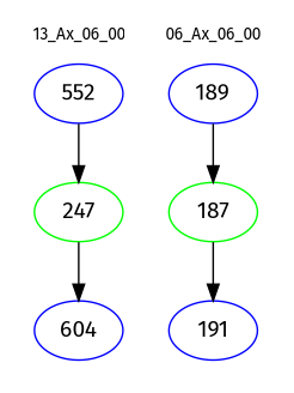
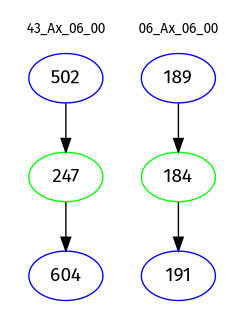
  digraph {
    fontname="Fira Sans"
    node [color=blue fontname="Fira Sans"]
    edge [color=black fontname="Fira Sans"]
-   n1 [label=552]
+   n1 [label=502]
    n2 [color=green label=247]
    n3 [label=604]
    n4 [label=189]
-   n5 [color=green label=187]
+   n5 [color=green label=184]
    n6 [label=191]
    subgraph cluster_1 {
      color=white
      fontsize=10
-     label="13_Ax_06_00"
+     label="43_Ax_06_00"
      n1
      n2
      n3
    }
    subgraph cluster_2 {
      color=white
      fontsize=10
      label="06_Ax_06_00"
      n4
      n5
      n6
    }
    n1 -> n2
    n2 -> n3
    n4 -> n5
    n5 -> n6
  }
